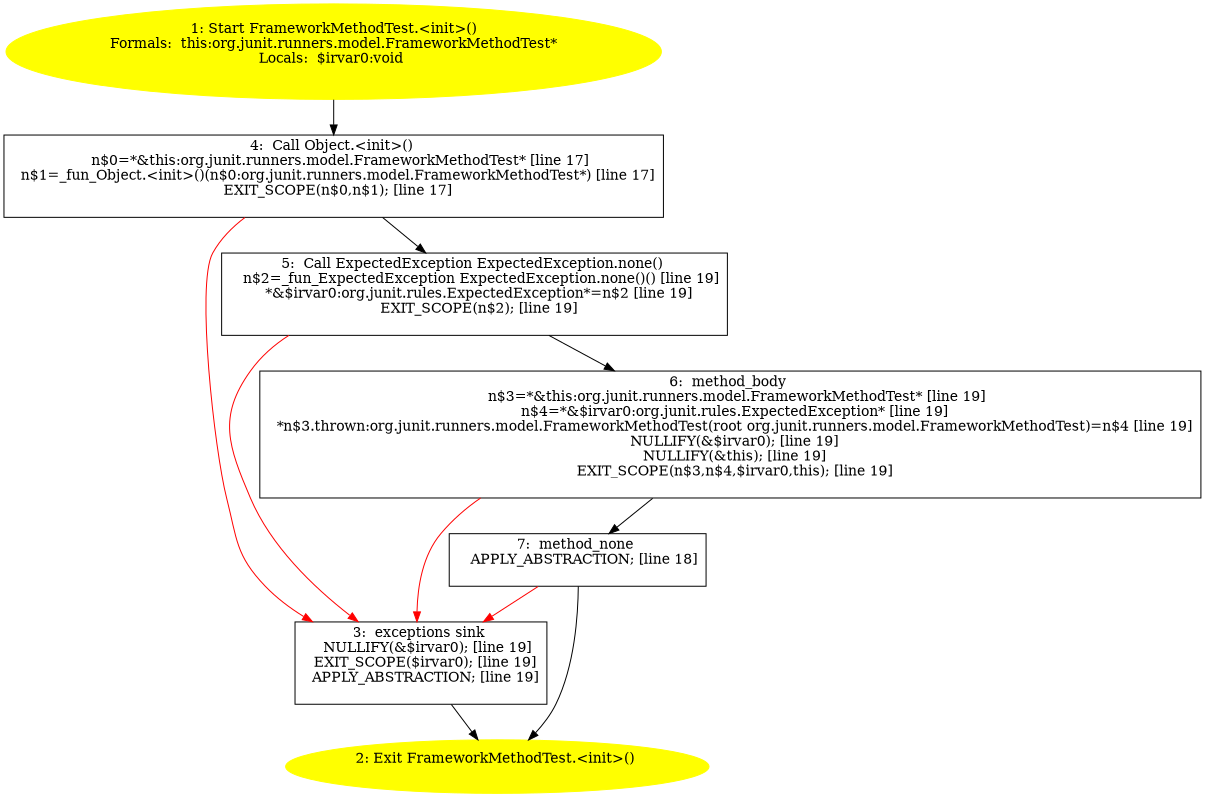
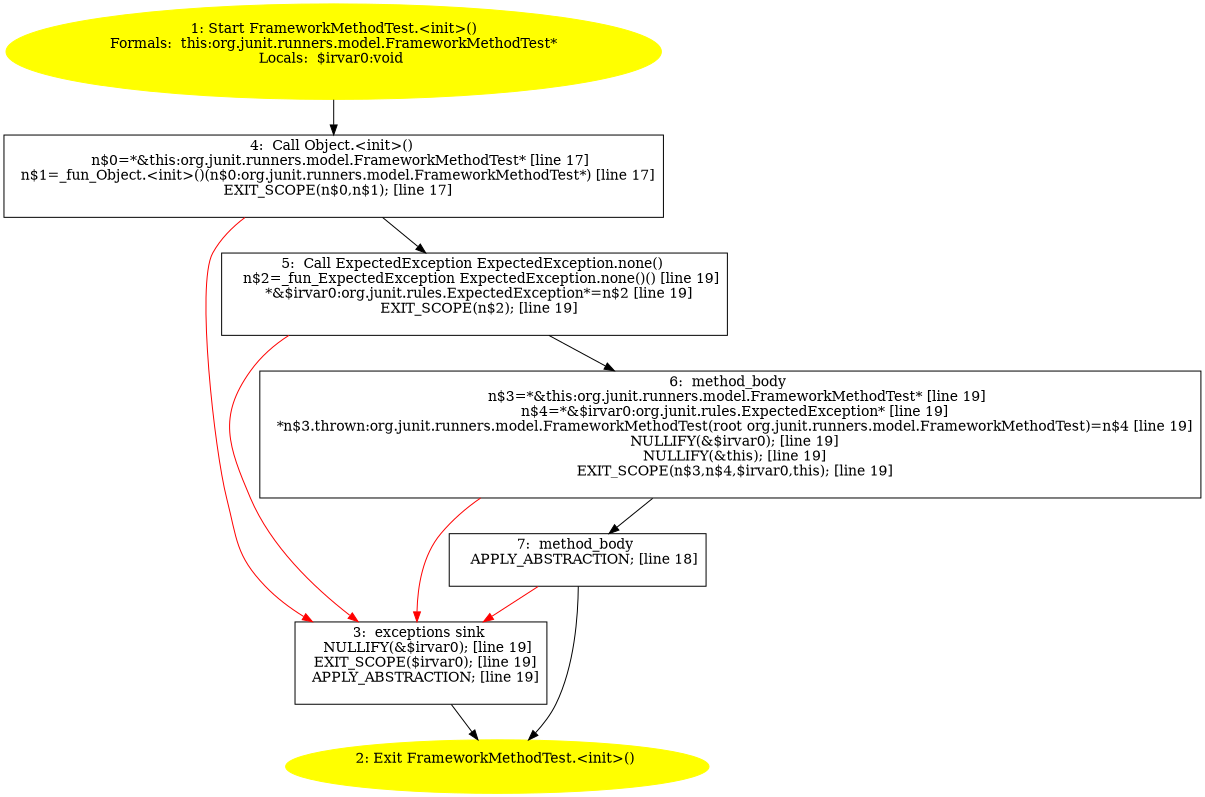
  digraph {
    node [shape=box]
    n1 [color=yellow label="1: Start FrameworkMethodTest.<init>()\nFormals:  this:org.junit.runners.model.FrameworkMethodTest*\nLocals:  $irvar0:void \n  " style=filled shape=""]
    n2 [label="4:  Call Object.<init>() \n   n$0=*&this:org.junit.runners.model.FrameworkMethodTest* [line 17]\n  n$1=_fun_Object.<init>()(n$0:org.junit.runners.model.FrameworkMethodTest*) [line 17]\n  EXIT_SCOPE(n$0,n$1); [line 17]\n "]
    n3 [label="3:  exceptions sink \n   NULLIFY(&$irvar0); [line 19]\n  EXIT_SCOPE($irvar0); [line 19]\n  APPLY_ABSTRACTION; [line 19]\n "]
    n4 [label="5:  Call ExpectedException ExpectedException.none() \n   n$2=_fun_ExpectedException ExpectedException.none()() [line 19]\n  *&$irvar0:org.junit.rules.ExpectedException*=n$2 [line 19]\n  EXIT_SCOPE(n$2); [line 19]\n "]
    n5 [color=yellow label="2: Exit FrameworkMethodTest.<init>() \n  " style=filled shape=""]
    n6 [label="6:  method_body \n   n$3=*&this:org.junit.runners.model.FrameworkMethodTest* [line 19]\n  n$4=*&$irvar0:org.junit.rules.ExpectedException* [line 19]\n  *n$3.thrown:org.junit.runners.model.FrameworkMethodTest(root org.junit.runners.model.FrameworkMethodTest)=n$4 [line 19]\n  NULLIFY(&$irvar0); [line 19]\n  NULLIFY(&this); [line 19]\n  EXIT_SCOPE(n$3,n$4,$irvar0,this); [line 19]\n "]
-   n7 [label="7:  method_none \n   APPLY_ABSTRACTION; [line 18]\n "]
+   n7 [label="7:  method_body \n   APPLY_ABSTRACTION; [line 18]\n "]
    n1 -> n2
    n2 -> n3 [color=red]
    n2 -> n4
    n3 -> n5
    n4 -> n3 [color=red]
    n4 -> n6
    n6 -> n3 [color=red]
    n6 -> n7
    n7 -> n3 [color=red]
    n7 -> n5
  }
